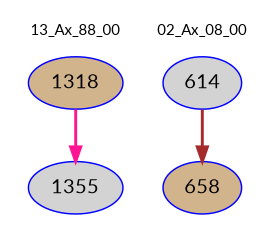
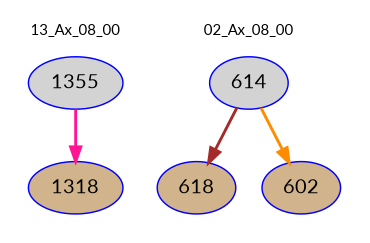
  digraph {
    fontname=Lato
    node [color=blue fillcolor=tan fontname=Lato style=filled]
    edge [fontname=Lato style=bold]
    n1 [fillcolor=lightgrey label=1355]
    n2 [label=1318]
-   n3 [label=658]
+   n3 [label=618]
    n4 [fillcolor=lightgrey label=614]
+   n5 [label=602]
    subgraph cluster_1 {
      color=white
      fontsize=10
-     label="13_Ax_88_00"
+     label="13_Ax_08_00"
      n1
      n2
    }
    subgraph cluster_2 {
      color=white
      fontsize=10
      label="02_Ax_08_00"
      n3
      n4
+     n5
    }
-   n2 -> n1 [color=deeppink]
+   n1 -> n2 [color=deeppink]
    n4 -> n3 [color=brown]
+   n4 -> n5 [color=darkorange]
  }
